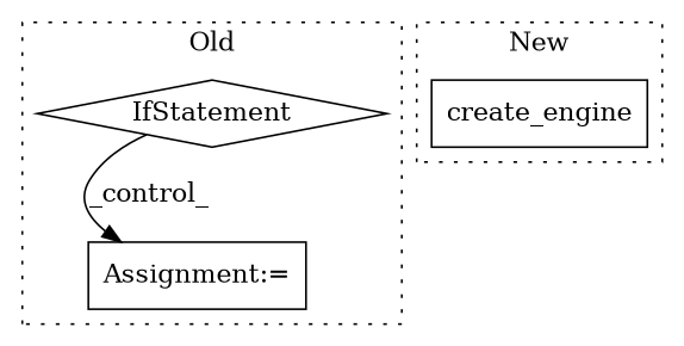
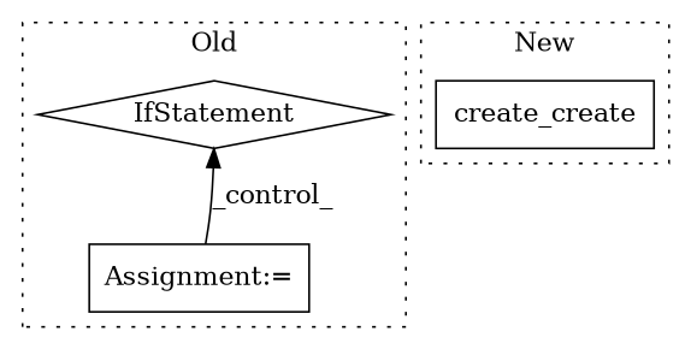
  digraph {
    node [shape=box]
    n1 [a=25 l="4,2" label=IfStatement s="8011,8036" shape=diamond]
    n2 [a=7 l=1 label="Assignment:=" s=8059]
-   n3 [a=32 l="14,1" label=create_engine s="7749,7788"]
+   n3 [a=32 l="14,1" label=create_create s="7749,7788"]
    subgraph cluster_1 {
      label=Old
      style=dotted
      n1
      n2
    }
    subgraph cluster_2 {
      label=New
      style=dotted
      n3
    }
-   n1 -> n2 [label=_control_]
+   n2 -> n1 [label=_control_]
  }
